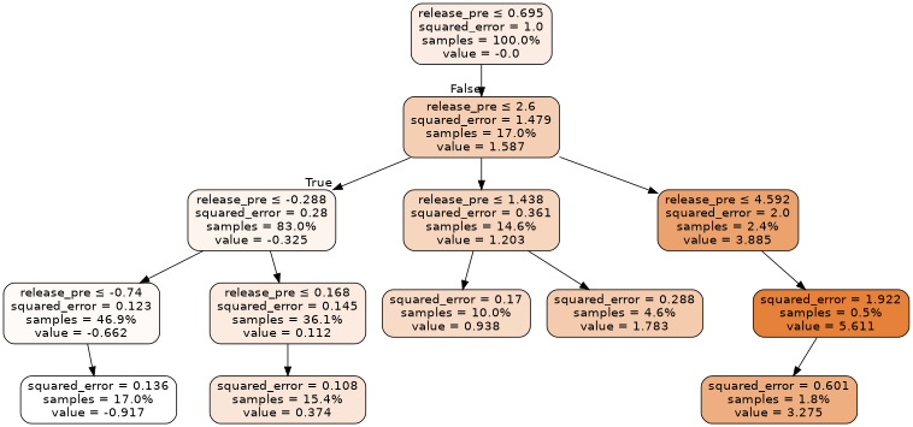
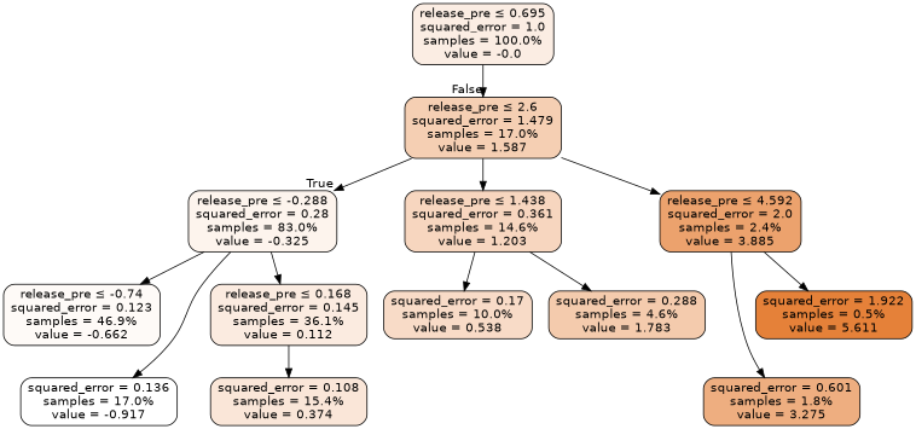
  digraph {
    node [color=black fontname=helvetica shape=box style="filled, rounded"]
    edge [fontname=helvetica]
    n1 [fillcolor="#fbede3" label=<release_pre &le; 0.695<br/>squared_error = 1.0<br/>samples = 100.0%<br/>value = -0.0>]
    n2 [fillcolor="#f5cfb3" label=<release_pre &le; 2.6<br/>squared_error = 1.479<br/>samples = 17.0%<br/>value = 1.587>]
    n3 [fillcolor="#fdf4ed" label=<release_pre &le; -0.288<br/>squared_error = 0.28<br/>samples = 83.0%<br/>value = -0.325>]
    n4 [fillcolor="#fefaf7" label=<release_pre &le; -0.74<br/>squared_error = 0.123<br/>samples = 46.9%<br/>value = -0.662>]
    n5 [fillcolor="#fbebe0" label=<release_pre &le; 0.168<br/>squared_error = 0.145<br/>samples = 36.1%<br/>value = 0.112>]
    n6 [fillcolor="#f7d6bf" label=<release_pre &le; 1.438<br/>squared_error = 0.361<br/>samples = 14.6%<br/>value = 1.203>]
    n7 [fillcolor="#eca26d" label=<release_pre &le; 4.592<br/>squared_error = 2.0<br/>samples = 2.4%<br/>value = 3.885>]
    n8 [fillcolor="#ffffff" label=<squared_error = 0.136<br/>samples = 17.0%<br/>value = -0.917>]
    n9 [fillcolor="#fae6d8" label=<squared_error = 0.108<br/>samples = 15.4%<br/>value = 0.374>]
-   n10 [fillcolor="#f8dbc7" label=<squared_error = 0.17<br/>samples = 10.0%<br/>value = 0.938>]
+   n10 [fillcolor="#f8dbc7" label=<squared_error = 0.17<br/>samples = 10.0%<br/>value = 0.538>]
    n11 [fillcolor="#f4cbad" label=<squared_error = 0.288<br/>samples = 4.6%<br/>value = 1.783>]
    n12 [fillcolor="#eeae80" label=<squared_error = 0.601<br/>samples = 1.8%<br/>value = 3.275>]
    n13 [fillcolor="#e58139" label=<squared_error = 1.922<br/>samples = 0.5%<br/>value = 5.611>]
    n1 -> n2 [headlabel=False labelangle=-45 labeldistance=2.5]
    n2 -> n3 [headlabel=True labelangle=45 labeldistance=2.5]
    n2 -> n6
    n2 -> n7
    n3 -> n4
    n3 -> n5
-   n4 -> n8
+   n3 -> n8
    n5 -> n9
    n6 -> n10
    n6 -> n11
-   n13 -> n12
+   n7 -> n12
    n7 -> n13
  }
